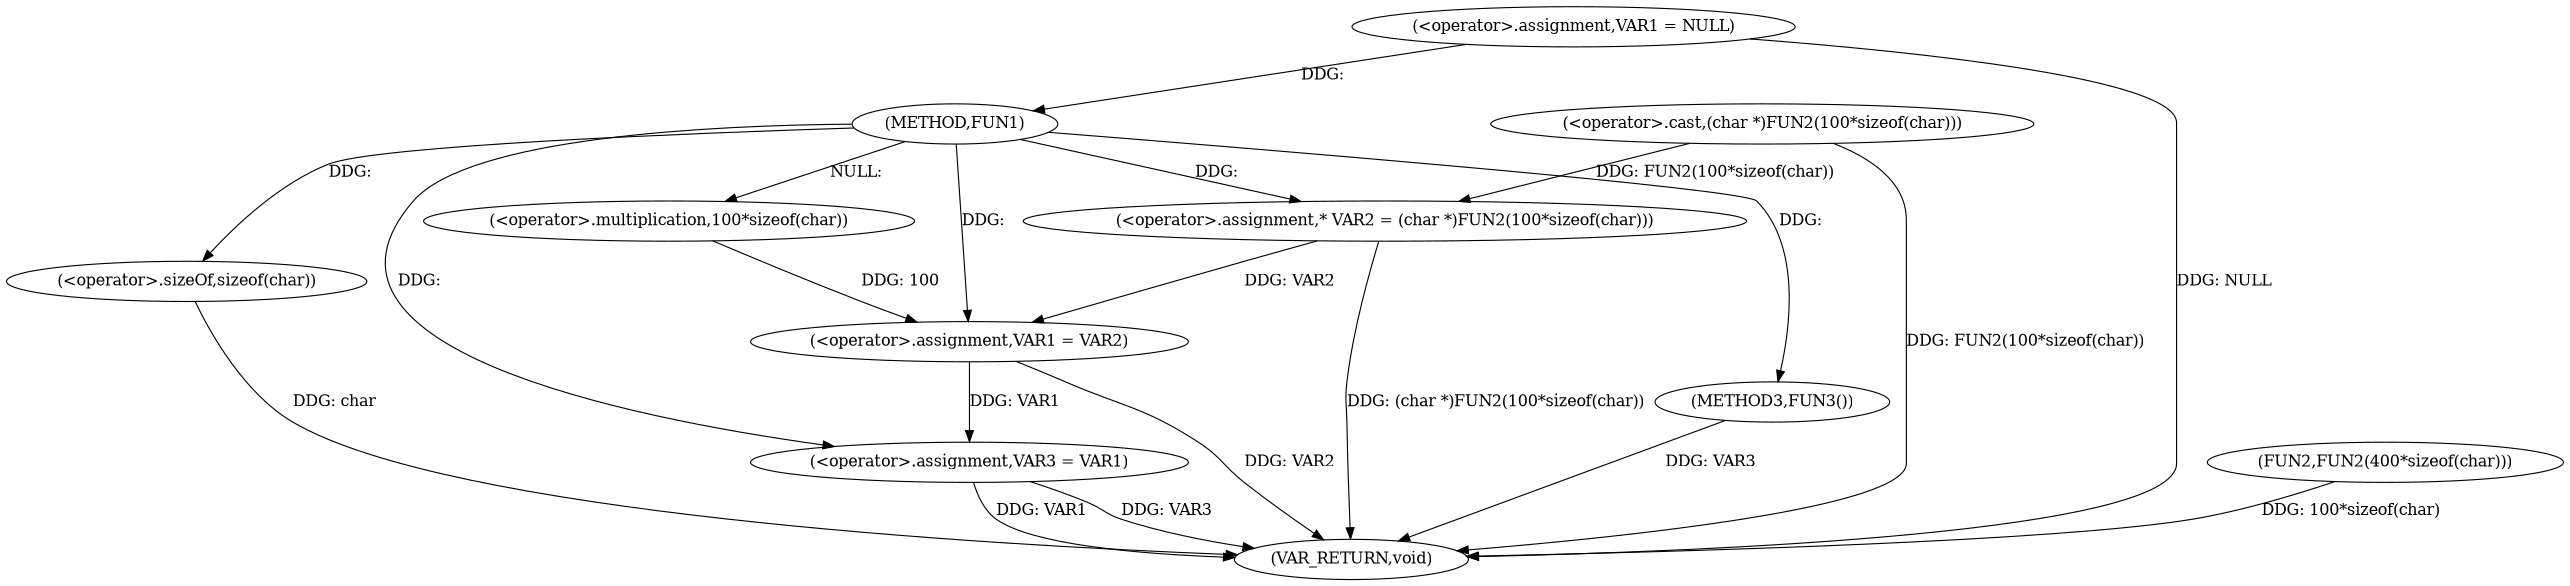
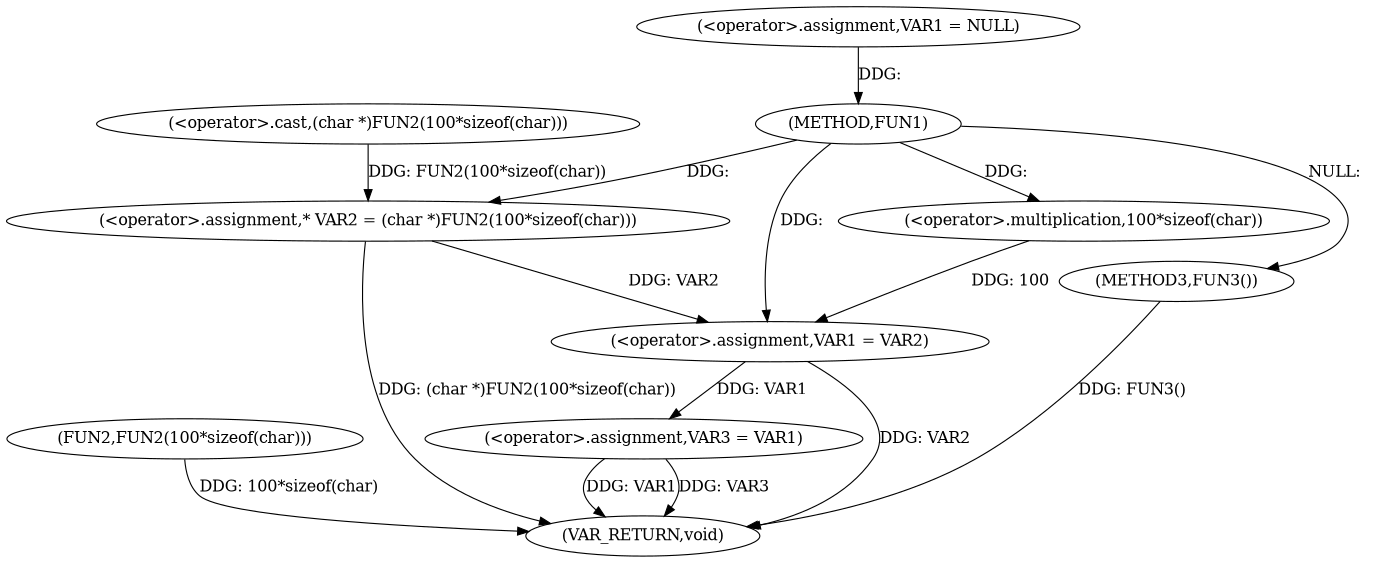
  digraph {
    n1 [label="(METHOD,FUN1)"]
    n2 [label="(<operator>.assignment,* VAR2 = (char *)FUN2(100*sizeof(char)))"]
    n3 [label="(<operator>.multiplication,100*sizeof(char))"]
-   n4 [label="(<operator>.sizeOf,sizeof(char))"]
    n5 [label="(<operator>.assignment,VAR1 = VAR2)"]
    n6 [label="(<operator>.assignment,VAR3 = VAR1)"]
    n7 [label="(METHOD3,FUN3())"]
    n8 [label="(<operator>.assignment,VAR1 = NULL)"]
    n9 [label="(VAR_RETURN,void)"]
    n10 [label="(<operator>.cast,(char *)FUN2(100*sizeof(char)))"]
-   n11 [label="(FUN2,FUN2(400*sizeof(char)))"]
+   n11 [label="(FUN2,FUN2(100*sizeof(char)))"]
    n1 -> n2 [label="DDG: "]
-   n1 -> n3 [label="NULL: "]
-   n1 -> n4 [label="DDG: "]
+   n1 -> n3 [label="DDG: "]
    n1 -> n5 [label="DDG: "]
-   n1 -> n6 [label="DDG: "]
-   n1 -> n7 [label="DDG: "]
+   n1 -> n7 [label="NULL: "]
    n2 -> n5 [label="DDG: VAR2"]
    n2 -> n9 [label="DDG: (char *)FUN2(100*sizeof(char))"]
    n3 -> n5 [label="DDG: 100"]
-   n4 -> n9 [label="DDG: char"]
    n5 -> n6 [label="DDG: VAR1"]
    n5 -> n9 [label="DDG: VAR2"]
    n6 -> n9 [label="DDG: VAR1"]
    n6 -> n9 [label="DDG: VAR3"]
-   n7 -> n9 [label="DDG: VAR3"]
+   n7 -> n9 [label="DDG: FUN3()"]
    n8 -> n1 [label="DDG: "]
-   n8 -> n9 [label="DDG: NULL"]
    n10 -> n2 [label="DDG: FUN2(100*sizeof(char))"]
-   n10 -> n9 [label="DDG: FUN2(100*sizeof(char))"]
    n11 -> n9 [label="DDG: 100*sizeof(char)"]
  }
